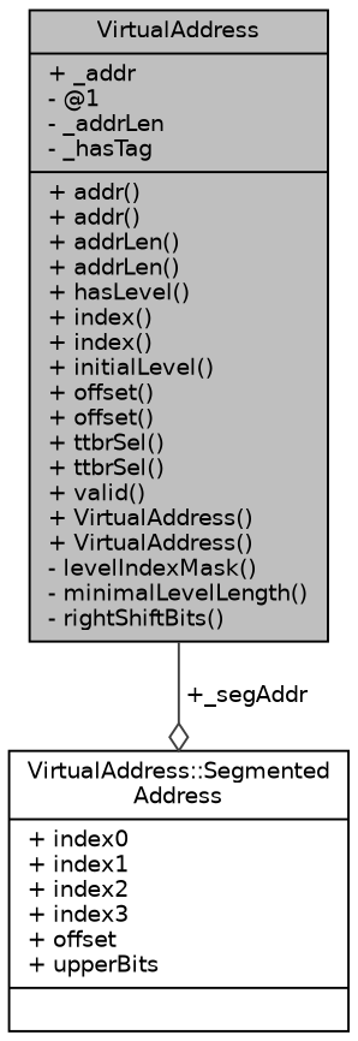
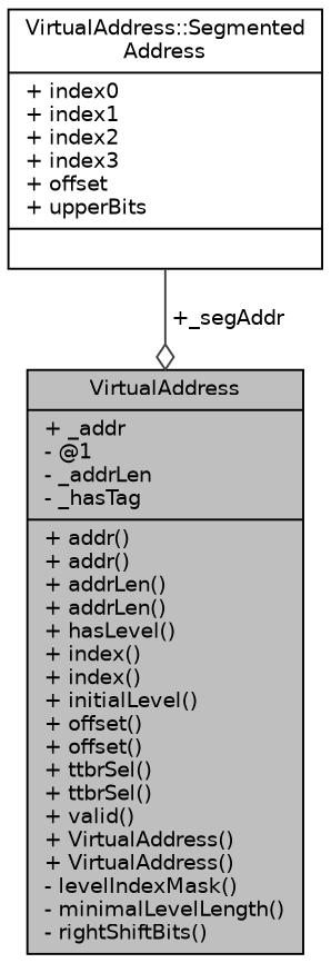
  digraph {
    node [color=black fontname=Helvetica fontsize=10 shape=record style=filled]
    n1 [fillcolor=grey75 fontcolor=black height=0.2 label="{VirtualAddress\n|+ _addr\l- @1\l- _addrLen\l- _hasTag\l|+ addr()\l+ addr()\l+ addrLen()\l+ addrLen()\l+ hasLevel()\l+ index()\l+ index()\l+ initialLevel()\l+ offset()\l+ offset()\l+ ttbrSel()\l+ ttbrSel()\l+ valid()\l+ VirtualAddress()\l+ VirtualAddress()\l- levelIndexMask()\l- minimalLevelLength()\l- rightShiftBits()\l}" width=0.4]
    n2 [fillcolor=white height=0.2 label="{VirtualAddress::Segmented\lAddress\n|+ index0\l+ index1\l+ index2\l+ index3\l+ offset\l+ upperBits\l|}" width=0.4]
-   n1 -> n2 [arrowhead=odiamond color=grey25 fontname=Helvetica fontsize=10 label=" +_segAddr" labelfontname=Helvetica labelfontsize=10 style=solid]
+   n2 -> n1 [arrowhead=odiamond color=grey25 fontname=Helvetica fontsize=10 label=" +_segAddr" labelfontname=Helvetica labelfontsize=10 style=solid]
  }
